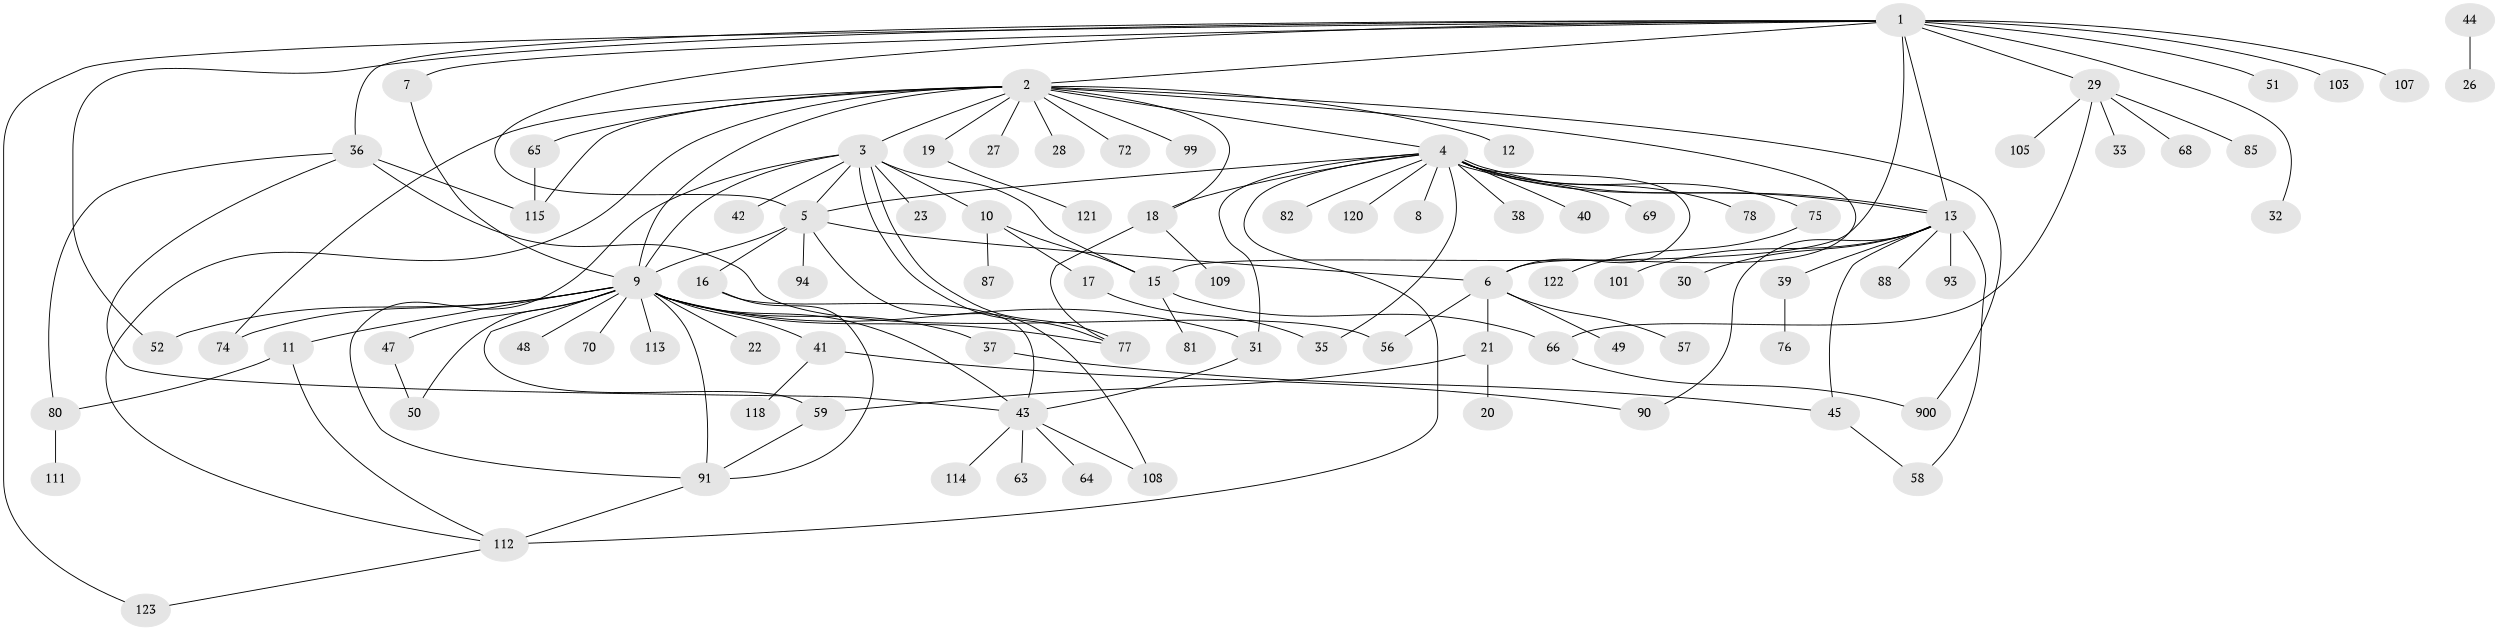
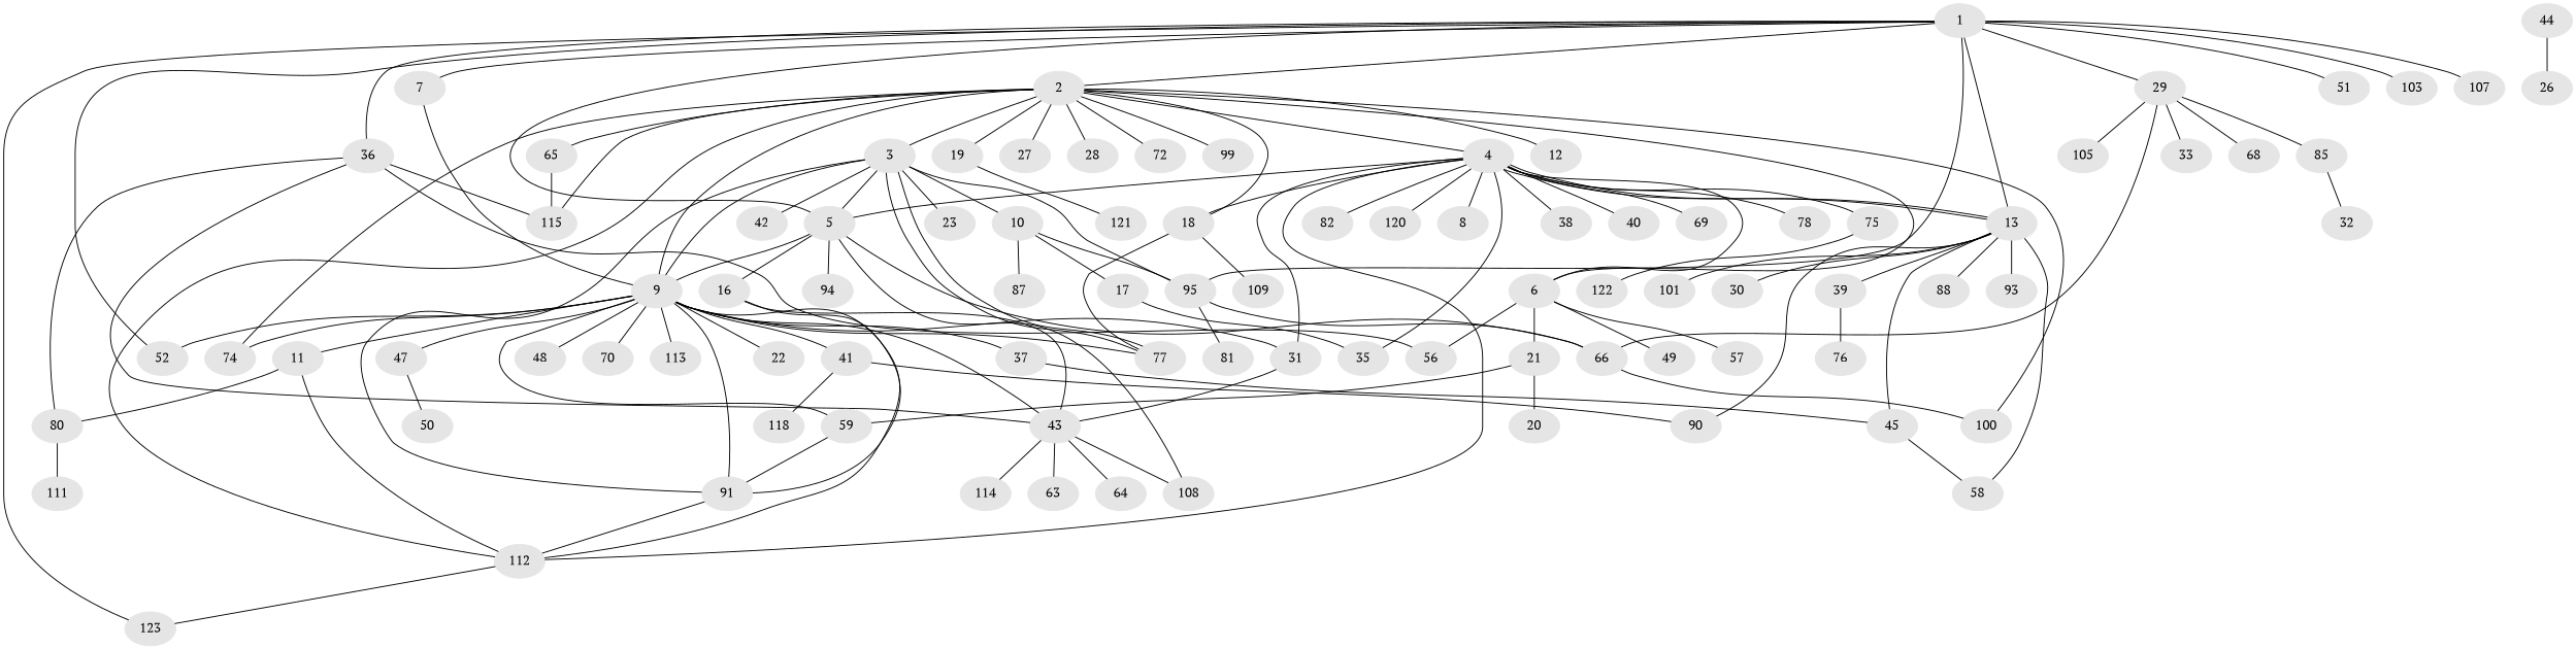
  graph {
    fontname="PT Serif"
    node [color=gray90 fontname="PT Serif" style=filled]
    edge [fontname="PT Serif"]
    1 [super="+24"]
    2 [super="+14"]
    5 [super="+89"]
    7 [super="+20"]
    13 [super="+106"]
-   15 [super="+62"]
+   15 [super="+62" label=95]
    29 [super="+98"]
    32
    36 [super="+84"]
    51
    52
    103
    107
    123
    3 [super="+117"]
    4 [super="+73"]
    6 [super="+79"]
    9 [super="+26"]
    12 [super="+34"]
    18
    19
    27 [super="+110"]
    28
    65 [super="+92"]
    72
    74
    99
-   100 [label=900]
+   100
    112
    115
    16 [super="+54"]
    94
    108
    30
    39 [super="+95"]
    45 [super="+71"]
    58
    88
    90 [super="+104"]
    93 [super="+96"]
    101
    66
    81
    33
    68
    85
    105
    56
    43 [super="+102"]
    80
    10 [super="+53"]
    23
    42
    77
    91 [super="+116"]
    8
    31 [super="+67"]
    35 [super="+119"]
    38
    40
    69
    75
    78
    82
    120
    21 [super="+86"]
    49
    57
    11 [super="+60"]
    22
    37
    41 [super="+61"]
    47
    48
    59
    70
    113
    109
    121
    17 [super="+83"]
    87
    122
    n83 [label=20]
    118
    63
    64
    114
    n88 [label=26]
    44
    50
    111
    76
    1 -- 2
    1 -- 5
    1 -- 7
    1 -- 13
    1 -- 15
    1 -- 29
-   1 -- 32
+   85 -- 32
    1 -- 36
    1 -- 51
    1 -- 52
    1 -- 103
    1 -- 107
    1 -- 123
    2 -- 3 [weight=2]
    2 -- 4
    2 -- 6
    2 -- 9
    2 -- 12
    2 -- 18
    2 -- 19
    2 -- 27
    2 -- 28
    2 -- 65
    2 -- 72
    2 -- 74
    2 -- 99
    2 -- 100
    2 -- 112
    2 -- 115
-   5 -- 6
+   5 -- 66
    5 -- 9
    5 -- 16 [weight=3]
    5 -- 94
    5 -- 108
    7 -- 9
    13 -- 30
    13 -- 39
    13 -- 45
    13 -- 58
    13 -- 88
    13 -- 90
    13 -- 93
    13 -- 101
    15 -- 66
    15 -- 81
    29 -- 66
    29 -- 33
    29 -- 68
    29 -- 85
    29 -- 105
    36 -- 115
    36 -- 56
    36 -- 43
    36 -- 80
    3 -- 5
    3 -- 15
    3 -- 9
    3 -- 10
    3 -- 23
    3 -- 42
    3 -- 77
    3 -- 77
    3 -- 91
    4 -- 5
    4 -- 13
    4 -- 13
    4 -- 6
    4 -- 18
    4 -- 112
    4 -- 8
    4 -- 31
    4 -- 35
    4 -- 38
    4 -- 40
    4 -- 69
    4 -- 75
    4 -- 78
    4 -- 82
    4 -- 120
    6 -- 56
    6 -- 21
    6 -- 49
    6 -- 57
    9 -- 52
    9 -- 74
-   9 -- 50
+   9 -- 112
    9 -- 43
    9 -- 77
    9 -- 91
    9 -- 31
    9 -- 11
    9 -- 22
    9 -- 37
    9 -- 41
    9 -- 47
    9 -- 48
    9 -- 59
    9 -- 70
    9 -- 113
    18 -- 77
    18 -- 109
    19 -- 121
    65 -- 115
    112 -- 123
    16 -- 43
    16 -- 91
    39 -- 76
    45 -- 58
    66 -- 100
    43 -- 108
    43 -- 63
    43 -- 64
    43 -- 114
    80 -- 111
    10 -- 15
    10 -- 17
    10 -- 87
    91 -- 112
    31 -- 43
    75 -- 122
    21 -- 59
    21 -- n83
    11 -- 112
    11 -- 80
    37 -- 45
    41 -- 90
    41 -- 118
    47 -- 50
    59 -- 91
    17 -- 35
    44 -- n88
  }
